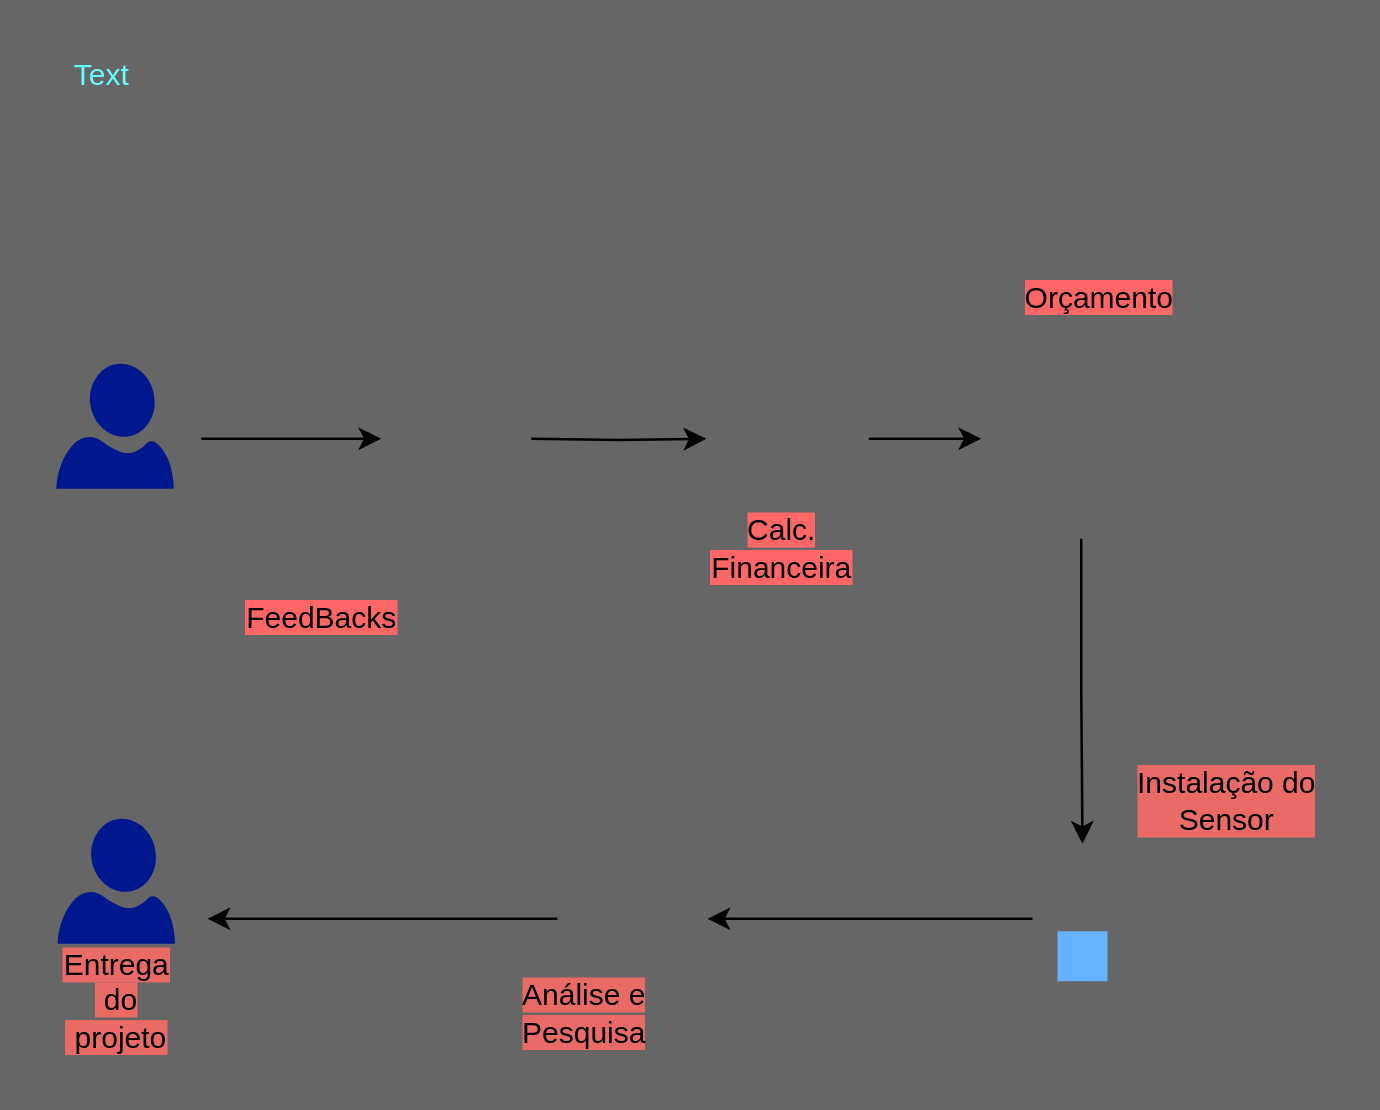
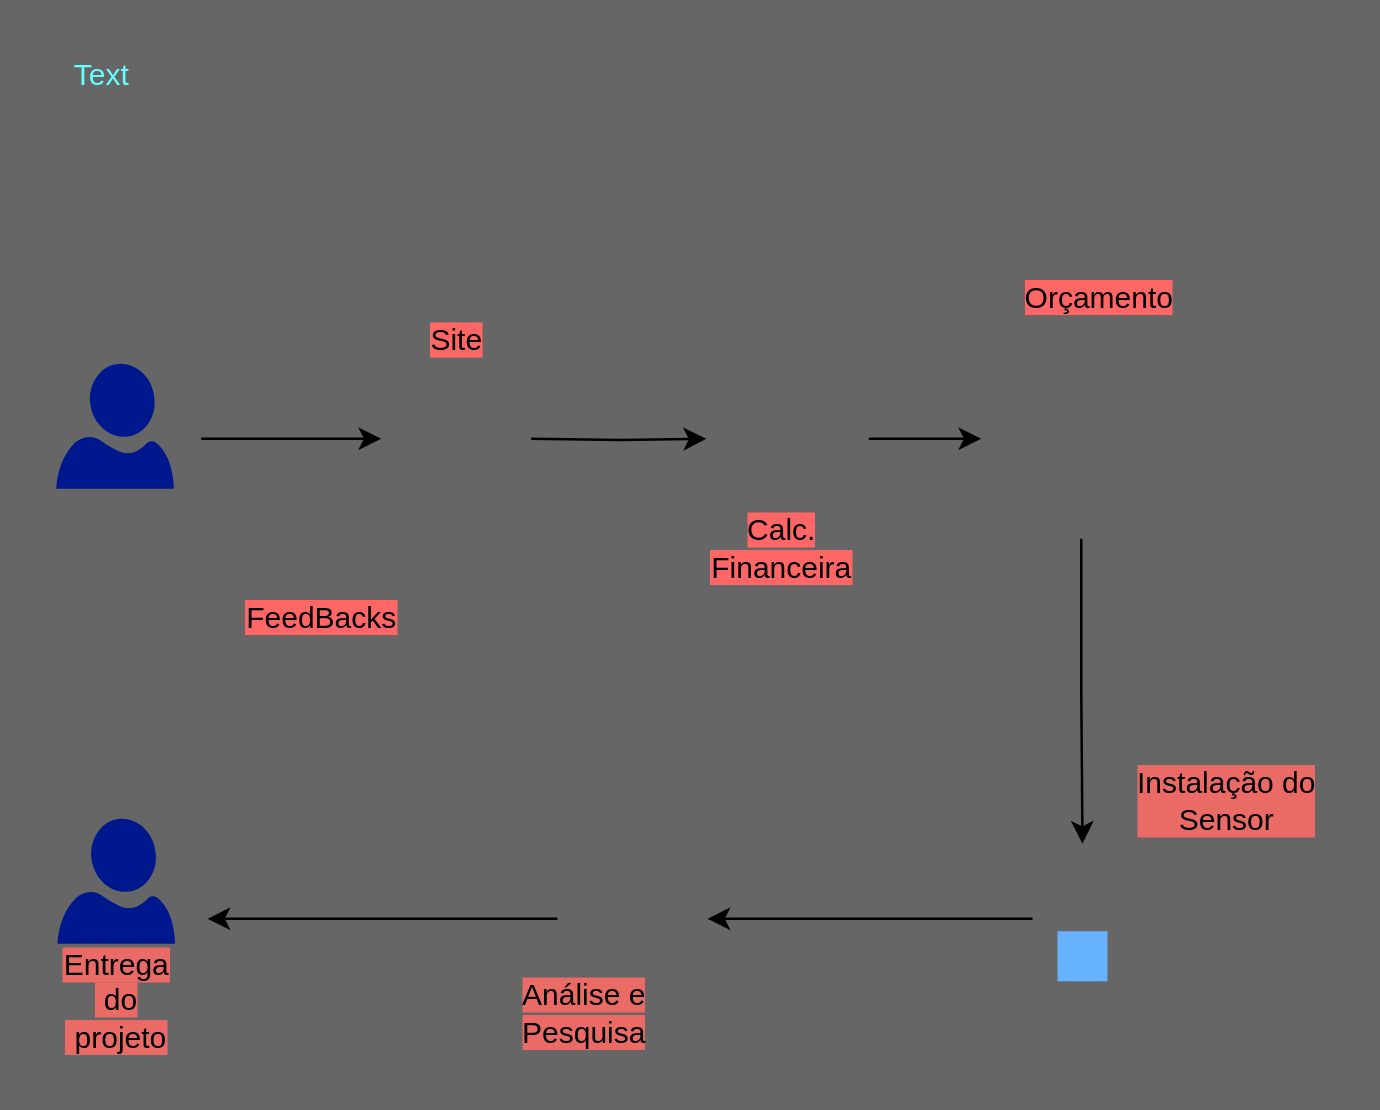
  <mxCell id="0" />
  <mxCell id="1" parent="0" />
  <mxCell id="2" style="edgeStyle=orthogonalEdgeStyle;rounded=0;orthogonalLoop=1;jettySize=auto;html=1;entryX=0;entryY=0.5;entryDx=0;entryDy=0;" edge="1" parent="1" target="11"><mxGeometry relative="1" as="geometry"><mxPoint x="142" y="173" as="targetPoint" /><mxPoint x="80" y="175" as="sourcePoint" /><Array as="points"><mxPoint x="93" y="175" /><mxPoint x="93" y="175" /></Array></mxGeometry></mxCell>
  <mxCell id="3" value="" style="aspect=fixed;pointerEvents=1;shadow=0;dashed=0;html=1;strokeColor=none;labelPosition=center;verticalLabelPosition=bottom;verticalAlign=top;align=center;fillColor=#00188D;shape=mxgraph.azure.user" vertex="1" parent="1"><mxGeometry x="22" y="145" width="47" height="50" as="geometry" /></mxCell>
  <mxCell id="4" style="edgeStyle=orthogonalEdgeStyle;rounded=0;orthogonalLoop=1;jettySize=auto;html=1;exitX=1;exitY=0.5;exitDx=0;exitDy=0;entryX=0;entryY=0.5;entryDx=0;entryDy=0;" edge="1" parent="1" target="12"><mxGeometry relative="1" as="geometry"><mxPoint x="212" y="175" as="sourcePoint" /><mxPoint x="282" y="175" as="targetPoint" /></mxGeometry></mxCell>
  <mxCell id="5" value="" style="shape=image;html=1;verticalAlign=top;verticalLabelPosition=bottom;labelBackgroundColor=#ffffff;imageAspect=0;aspect=fixed;image=https://cdn0.iconfinder.com/data/icons/analytic-investment-and-balanced-scorecard/512/175_budget_banking_list_cash-128.png" vertex="1" parent="1"><mxGeometry x="392" y="135" width="80" height="80" as="geometry" /></mxCell>
  <mxCell id="6" style="edgeStyle=orthogonalEdgeStyle;rounded=0;orthogonalLoop=1;jettySize=auto;html=1;exitX=1;exitY=0.5;exitDx=0;exitDy=0;" edge="1" parent="1"><mxGeometry relative="1" as="geometry"><mxPoint x="347" y="175" as="sourcePoint" /><mxPoint x="392" y="175" as="targetPoint" /><Array as="points"><mxPoint x="392" y="175" /><mxPoint x="392" y="175" /></Array></mxGeometry></mxCell>
  <mxCell id="7" style="edgeStyle=orthogonalEdgeStyle;rounded=0;orthogonalLoop=1;jettySize=auto;html=1;entryX=0.5;entryY=0;entryDx=0;entryDy=0;exitX=0.5;exitY=1;exitDx=0;exitDy=0;" edge="1" parent="1" source="5" target="8"><mxGeometry relative="1" as="geometry"><mxPoint x="432" y="271" as="targetPoint" /><mxPoint x="431.5" y="220" as="sourcePoint" /></mxGeometry></mxCell>
  <mxCell id="8" value="" style="shape=image;html=1;verticalAlign=top;verticalLabelPosition=bottom;labelBackgroundColor=#ffffff;imageAspect=0;aspect=fixed;image=https://cdn2.iconfinder.com/data/icons/innovation-technology-1/512/tech_0007-128.png;sketch=0;fillColor=#000000;" vertex="1" parent="1"><mxGeometry x="412.5" y="337" width="40" height="40" as="geometry" /></mxCell>
  <mxCell id="9" style="edgeStyle=orthogonalEdgeStyle;rounded=0;orthogonalLoop=1;jettySize=auto;html=1;entryX=1;entryY=0.5;entryDx=0;entryDy=0;exitX=0;exitY=0.75;exitDx=0;exitDy=0;" edge="1" parent="1" source="8" target="14"><mxGeometry relative="1" as="geometry"><mxPoint x="382.5" y="367" as="sourcePoint" /><mxPoint x="262.5" y="362" as="targetPoint" /></mxGeometry></mxCell>
  <mxCell id="10" value="" style="shape=image;html=1;verticalAlign=top;verticalLabelPosition=bottom;labelBackgroundColor=#ffffff;imageAspect=0;aspect=fixed;image=https://cdn0.iconfinder.com/data/icons/ikooni-outline-free-basic/128/free-08-128.png;sketch=0;fillColor=#000000;imageBackground=#66B2FF;" vertex="1" parent="1"><mxGeometry x="422.5" y="372" width="20" height="20" as="geometry" /></mxCell>
  <mxCell id="11" value="" style="shape=image;html=1;verticalAlign=top;verticalLabelPosition=bottom;labelBackgroundColor=#ffffff;imageAspect=0;aspect=fixed;image=https://cdn2.iconfinder.com/data/icons/whcompare-servers-web-hosting/50/staging-site-128.png;sketch=0;fillColor=#000000;" vertex="1" parent="1"><mxGeometry x="152" y="145" width="60" height="60" as="geometry" /></mxCell>
  <mxCell id="12" value="" style="shape=image;html=1;verticalAlign=top;verticalLabelPosition=bottom;labelBackgroundColor=#ffffff;imageAspect=0;aspect=fixed;image=https://cdn0.iconfinder.com/data/icons/tutor-icon-set/512/calculator_icon-128.png;sketch=0;fillColor=#000000;" vertex="1" parent="1"><mxGeometry x="282" y="145" width="60" height="60" as="geometry" /></mxCell>
  <mxCell id="13" style="edgeStyle=orthogonalEdgeStyle;rounded=0;orthogonalLoop=1;jettySize=auto;html=1;exitX=0;exitY=0.5;exitDx=0;exitDy=0;" edge="1" parent="1" source="14"><mxGeometry relative="1" as="geometry"><mxPoint x="82.5" y="367" as="targetPoint" /></mxGeometry></mxCell>
  <mxCell id="14" value="" style="shape=image;html=1;verticalAlign=top;verticalLabelPosition=bottom;labelBackgroundColor=#ffffff;imageAspect=0;aspect=fixed;image=https://cdn2.iconfinder.com/data/icons/seo-web-1-filled-outline/64/search_analytics-seo_marketing-seo_monitoring-128.png;sketch=0;fillColor=#000000;" vertex="1" parent="1"><mxGeometry x="222.5" y="337" width="60" height="60" as="geometry" /></mxCell>
  <mxCell id="15" value="" style="shape=image;html=1;verticalAlign=top;verticalLabelPosition=bottom;labelBackgroundColor=#ffffff;imageAspect=0;aspect=fixed;image=https://cdn3.iconfinder.com/data/icons/network-and-communications-10/32/network_Bubble_chat_chat_bubble_communication_message_feedback-59-128.png" vertex="1" parent="1"><mxGeometry x="132.5" y="332" width="30" height="30" as="geometry" /></mxCell>
  <mxCell id="16" value="" style="aspect=fixed;pointerEvents=1;shadow=0;dashed=0;html=1;strokeColor=none;labelPosition=center;verticalLabelPosition=bottom;verticalAlign=top;align=center;fillColor=#00188D;shape=mxgraph.azure.user" vertex="1" parent="1"><mxGeometry x="22.5" y="327" width="47" height="50" as="geometry" /></mxCell>
  <mxCell id="17" style="edgeStyle=orthogonalEdgeStyle;rounded=0;orthogonalLoop=1;jettySize=auto;html=1;exitX=0.5;exitY=1;exitDx=0;exitDy=0;" edge="1" parent="1" source="10" target="10"><mxGeometry relative="1" as="geometry" /></mxCell>
  <mxCell id="18" value="" style="shape=image;html=1;verticalAlign=top;verticalLabelPosition=bottom;labelBackgroundColor=#ffffff;imageAspect=0;aspect=fixed;image=https://cdn4.iconfinder.com/data/icons/creative-process-16/512/Idea-128.png;sketch=0;fillColor=#000000;" vertex="1" parent="1"><mxGeometry x="181" y="223" width="87" height="87" as="geometry" /></mxCell>
+ <mxCell id="19" value="&lt;font color=&quot;#000000&quot; style=&quot;background-color: rgb(255 , 102 , 102)&quot;&gt;Site&lt;/font&gt;" style="text;html=1;align=center;verticalAlign=middle;resizable=0;points=[];autosize=1;fontColor=#66FFFF;" vertex="1" parent="1"><mxGeometry x="166.5" y="127" width="31" height="18" as="geometry" /></mxCell>
  <mxCell id="20" value="&lt;font color=&quot;#000000&quot; style=&quot;background-color: rgb(255 , 102 , 102)&quot;&gt;Calc. &lt;br&gt;Financeira&lt;/font&gt;" style="text;html=1;align=center;verticalAlign=middle;resizable=0;points=[];autosize=1;fontColor=#66FFFF;" vertex="1" parent="1"><mxGeometry x="279" y="203" width="66" height="31" as="geometry" /></mxCell>
  <mxCell id="21" value="&lt;font color=&quot;#000000&quot; style=&quot;background-color: rgb(255 , 102 , 102)&quot;&gt;Orçamento&lt;/font&gt;" style="text;html=1;align=center;verticalAlign=middle;resizable=0;points=[];autosize=1;fontColor=#66FFFF;" vertex="1" parent="1"><mxGeometry x="404" y="110" width="69" height="18" as="geometry" /></mxCell>
  <mxCell id="22" value="&lt;font style=&quot;background-color: rgb(255 , 102 , 102)&quot; color=&quot;#000000&quot;&gt;FeedBacks&lt;/font&gt;" style="text;html=1;align=center;verticalAlign=middle;resizable=0;points=[];autosize=1;fontColor=#66FFFF;" vertex="1" parent="1"><mxGeometry x="92.5" y="238" width="70" height="18" as="geometry" /></mxCell>
  <mxCell id="23" value="&lt;font color=&quot;#000000&quot; style=&quot;background-color: rgb(234 , 107 , 102)&quot;&gt;Entrega&lt;br&gt;&amp;nbsp;do&lt;br&gt;&amp;nbsp;projeto&lt;/font&gt;" style="text;html=1;align=center;verticalAlign=middle;resizable=0;points=[];autosize=1;fontColor=#66FFFF;" vertex="1" parent="1"><mxGeometry x="20" y="377" width="52" height="45" as="geometry" /></mxCell>
  <mxCell id="24" value="&lt;font color=&quot;#000000&quot; style=&quot;background-color: rgb(234 , 107 , 102)&quot;&gt;Análise e&lt;br&gt;Pesquisa&lt;/font&gt;" style="text;html=1;align=center;verticalAlign=middle;resizable=0;points=[];autosize=1;fontColor=#66FFFF;" vertex="1" parent="1"><mxGeometry x="202.5" y="389" width="60" height="31" as="geometry" /></mxCell>
  <mxCell id="25" value="&lt;font color=&quot;#000000&quot;&gt;Instalação do&lt;br&gt;Sensor&lt;/font&gt;" style="text;html=1;align=center;verticalAlign=middle;resizable=0;points=[];autosize=1;fontColor=#66FFFF;labelBackgroundColor=#EA6B66;" vertex="1" parent="1"><mxGeometry x="449" y="304.5" width="81" height="31" as="geometry" /></mxCell>
  <mxCell id="26" value="Text" style="text;html=1;align=center;verticalAlign=middle;resizable=0;points=[];autosize=1;fontColor=#66FFFF;" vertex="1" parent="1"><mxGeometry x="20" y="20" width="40" height="20" as="geometry" /></mxCell>
